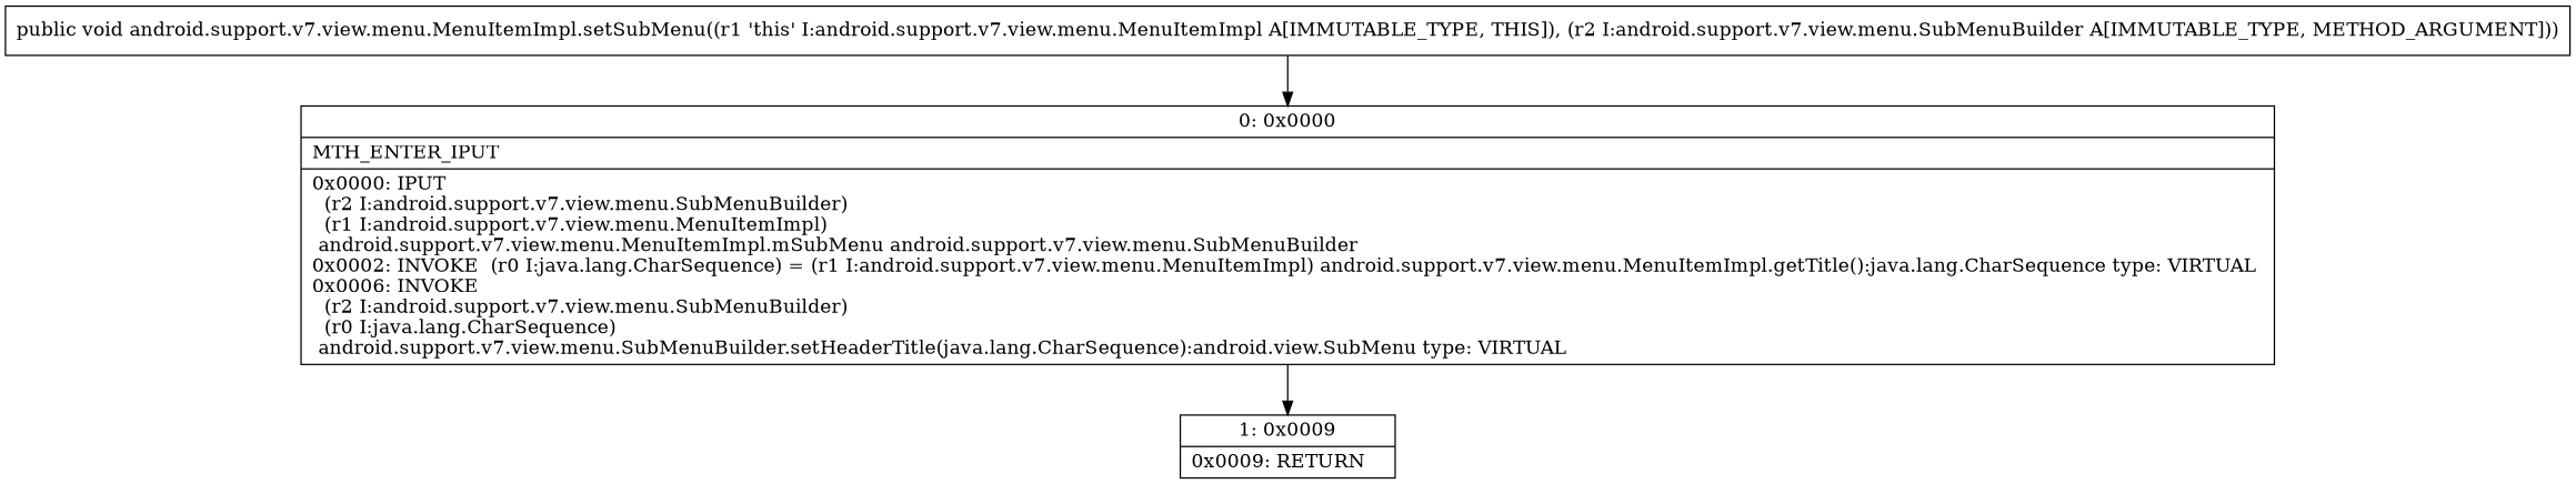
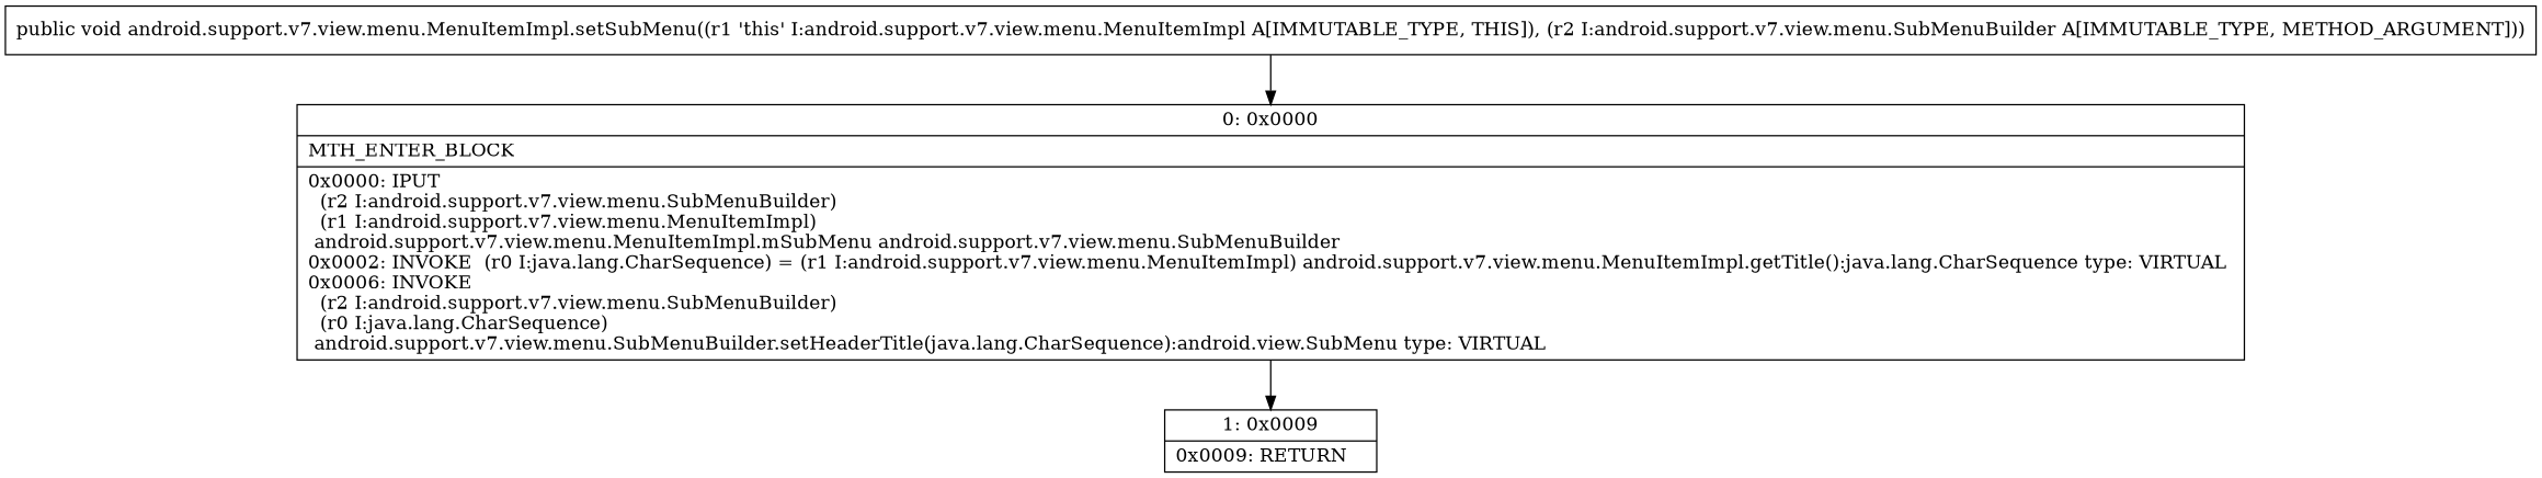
  digraph {
    node [shape=record]
-   n1 [label="{0\:\ 0x0000|MTH_ENTER_IPUT\l|0x0000: IPUT  \l  (r2 I:android.support.v7.view.menu.SubMenuBuilder)\l  (r1 I:android.support.v7.view.menu.MenuItemImpl)\l android.support.v7.view.menu.MenuItemImpl.mSubMenu android.support.v7.view.menu.SubMenuBuilder \l0x0002: INVOKE  (r0 I:java.lang.CharSequence) = (r1 I:android.support.v7.view.menu.MenuItemImpl) android.support.v7.view.menu.MenuItemImpl.getTitle():java.lang.CharSequence type: VIRTUAL \l0x0006: INVOKE  \l  (r2 I:android.support.v7.view.menu.SubMenuBuilder)\l  (r0 I:java.lang.CharSequence)\l android.support.v7.view.menu.SubMenuBuilder.setHeaderTitle(java.lang.CharSequence):android.view.SubMenu type: VIRTUAL \l}"]
+   n1 [label="{0\:\ 0x0000|MTH_ENTER_BLOCK\l|0x0000: IPUT  \l  (r2 I:android.support.v7.view.menu.SubMenuBuilder)\l  (r1 I:android.support.v7.view.menu.MenuItemImpl)\l android.support.v7.view.menu.MenuItemImpl.mSubMenu android.support.v7.view.menu.SubMenuBuilder \l0x0002: INVOKE  (r0 I:java.lang.CharSequence) = (r1 I:android.support.v7.view.menu.MenuItemImpl) android.support.v7.view.menu.MenuItemImpl.getTitle():java.lang.CharSequence type: VIRTUAL \l0x0006: INVOKE  \l  (r2 I:android.support.v7.view.menu.SubMenuBuilder)\l  (r0 I:java.lang.CharSequence)\l android.support.v7.view.menu.SubMenuBuilder.setHeaderTitle(java.lang.CharSequence):android.view.SubMenu type: VIRTUAL \l}"]
    n2 [label="{1\:\ 0x0009|0x0009: RETURN   \l}"]
    n3 [label="{public void android.support.v7.view.menu.MenuItemImpl.setSubMenu((r1 'this' I:android.support.v7.view.menu.MenuItemImpl A[IMMUTABLE_TYPE, THIS]), (r2 I:android.support.v7.view.menu.SubMenuBuilder A[IMMUTABLE_TYPE, METHOD_ARGUMENT])) }"]
    n1 -> n2
    n3 -> n1
  }
